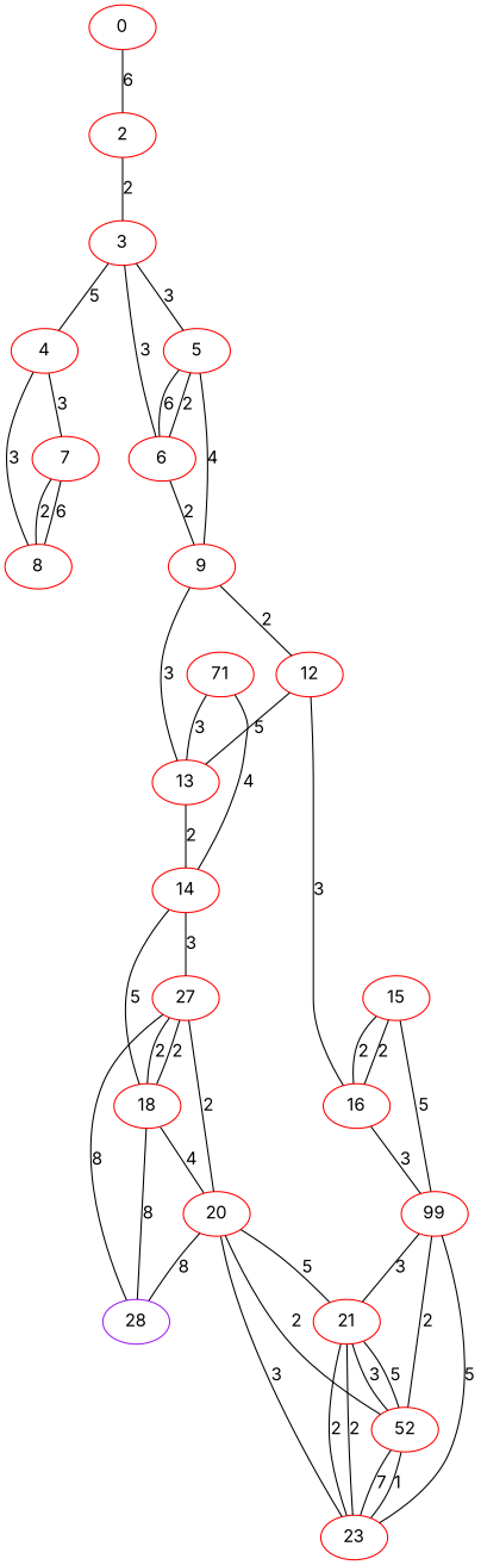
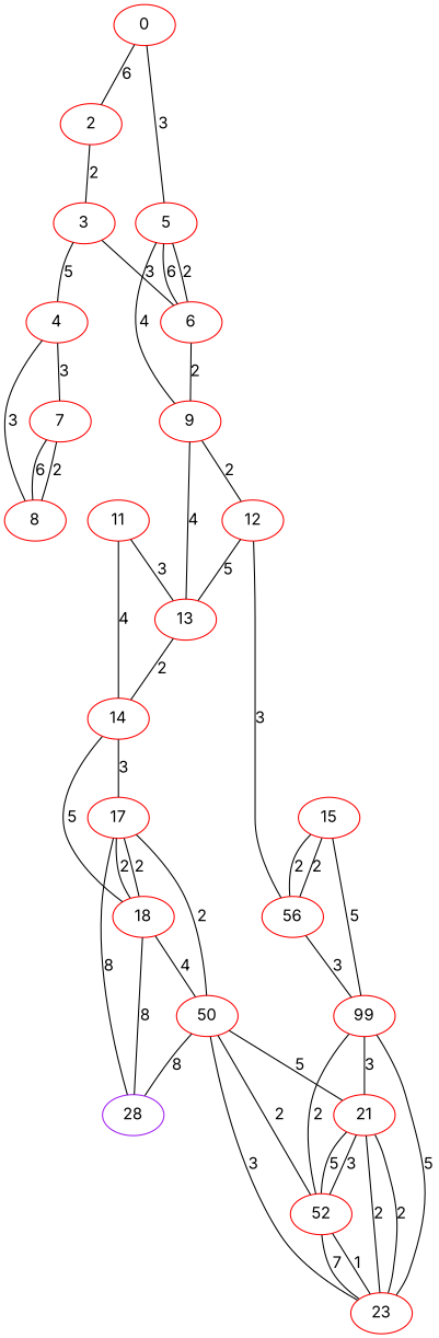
  graph {
    fontname=Inter
    node [color=red fontname=Inter weight=1]
    edge [fontname=Inter]
    0
    2
    3
    4
    5
    6
    7
    8
    9
    12
    13
-   16
+   16 [label=56]
    14
-   11 [label=71]
-   17 [label=27]
+   11
+   17
    18
    15
    n18 [label=99]
-   20
+   20 [label=50]
    n20 [color=purple label=28 weight=4]
    21
    n22 [label=52]
    23
    0 -- 2 [label=6]
    2 -- 3 [label=2]
    3 -- 4 [label=5]
-   3 -- 5 [label=3]
+   0 -- 5 [label=3]
    3 -- 6 [label=3]
    4 -- 7 [label=3]
    4 -- 8 [label=3]
    5 -- 6 [label=2]
    5 -- 6 [label=6]
    5 -- 9 [label=4]
    6 -- 9 [label=2]
    7 -- 8 [label=2]
    7 -- 8 [label=6]
    9 -- 12 [label=2]
-   9 -- 13 [label=3]
+   9 -- 13 [label=4]
    12 -- 13 [label=5]
    12 -- 16 [label=3]
    13 -- 14 [label=2]
    16 -- n18 [label=3]
    14 -- 17 [label=3]
    14 -- 18 [label=5]
    11 -- 13 [label=3]
    11 -- 14 [label=4]
    17 -- 18 [label=2]
    17 -- 18 [label=2]
    17 -- 20 [label=2]
    17 -- n20 [label=8]
    18 -- 20 [label=4]
    18 -- n20 [label=8]
    15 -- 16 [label=2]
    15 -- 16 [label=2]
    15 -- n18 [label=5]
    n18 -- 21 [label=3]
    n18 -- n22 [label=2]
    n18 -- 23 [label=5]
    20 -- n20 [label=8]
    20 -- 21 [label=5]
    20 -- n22 [label=2]
    20 -- 23 [label=3]
    21 -- n22 [label=3]
    21 -- n22 [label=5]
    21 -- 23 [label=2]
    21 -- 23 [label=2]
    n22 -- 23 [label=1]
    n22 -- 23 [label=7]
  }
